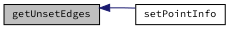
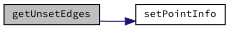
  digraph {
    rankdir=LR
    fontname="Source Code Pro"
    node [color=black fontname="Source Code Pro" fontsize=10 shape=record]
    n1 [fillcolor=grey75 fontcolor=black height=0.2 label=getUnsetEdges style=filled width=0.4]
    n2 [height=0.2 label=setPointInfo width=0.4]
-   n2 -> n1 [color=midnightblue fontname="Source Code Pro" fontsize=10 labelfontname=Helvetica labelfontsize=10 style=solid]
+   n1 -> n2 [color=midnightblue fontname="Source Code Pro" fontsize=10 labelfontname=Helvetica labelfontsize=10 style=solid]
  }
